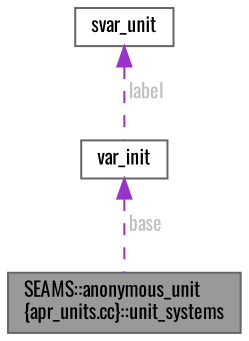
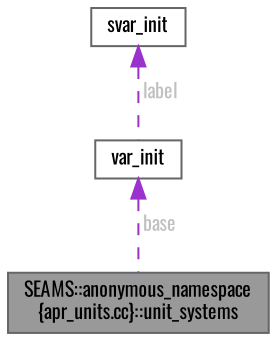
  digraph {
    fontname=Oswald
    node [color=gray40 fillcolor=white fontname=Oswald fontsize=10 shape=box style=filled]
    edge [color=darkorchid3 dir=back fontcolor=grey fontname=Oswald fontsize=10 labelfontname=Helvetica labelfontsize=10 style=dashed]
-   n1 [fillcolor=grey60 fontcolor=black height=0.2 label="SEAMS::anonymous_unit\l\{apr_units.cc\}::unit_systems" width=0.4]
+   n1 [fillcolor=grey60 fontcolor=black height=0.2 label="SEAMS::anonymous_namespace\l\{apr_units.cc\}::unit_systems" width=0.4]
    n2 [height=0.2 label=var_init width=0.4]
-   n3 [height=0.2 label=svar_unit width=0.4]
+   n3 [height=0.2 label=svar_init width=0.4]
    n2 -> n1 [label=" base"]
    n3 -> n2 [label=" label"]
  }
